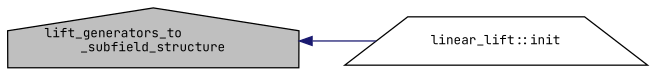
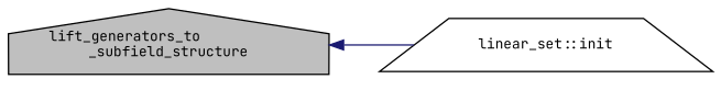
  digraph {
    rankdir=LR
    fontname="JetBrains Mono"
    node [color=black fontname="JetBrains Mono" fontsize=10 style=filled]
    n1 [fillcolor=grey75 fontcolor=black height=0.2 label="lift_generators_to\l_subfield_structure" shape=house width=0.4]
-   n2 [fillcolor=white height=0.2 label="linear_lift::init" shape=trapezium width=0.4]
+   n2 [fillcolor=white height=0.2 label="linear_set::init" shape=trapezium width=0.4]
    n1 -> n2 [color=midnightblue dir=back fontname="JetBrains Mono" fontsize=10 labelfontname=Helvetica labelfontsize=10 style=solid]
  }
